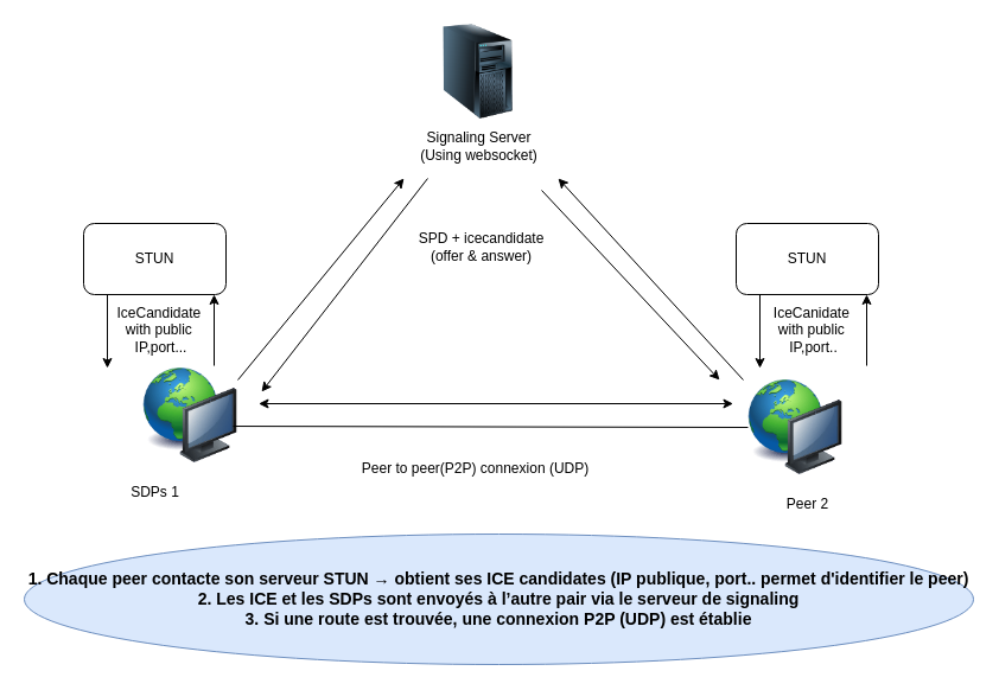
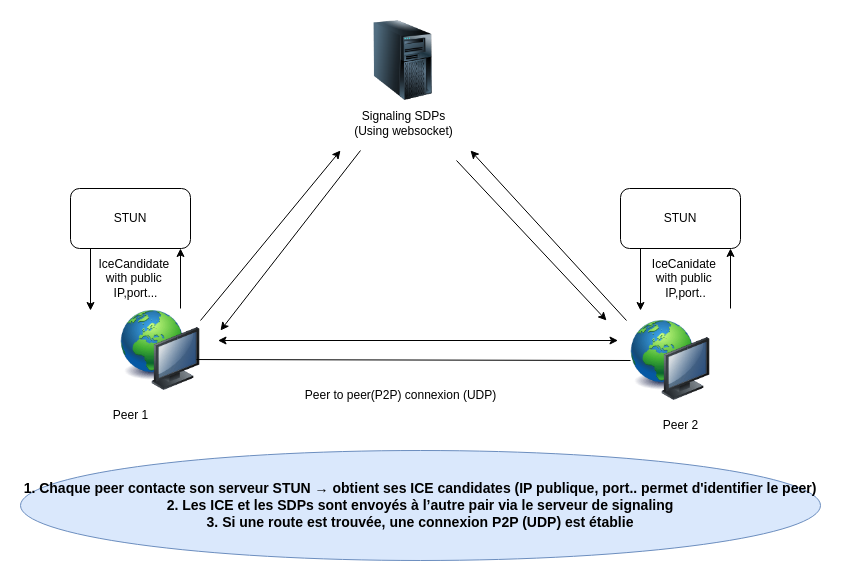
  <mxCell id="0" />
  <mxCell id="1" parent="0" />
  <mxCell id="2" value="" style="image;html=1;image=img/lib/clip_art/computers/Network_128x128.png" parent="1" vertex="1"><mxGeometry x="120" y="310" width="80" height="80" as="geometry" /></mxCell>
  <mxCell id="3" value="" style="image;html=1;image=img/lib/clip_art/computers/Network_128x128.png" parent="1" vertex="1"><mxGeometry x="630" y="320" width="80" height="80" as="geometry" /></mxCell>
  <mxCell id="4" value="" style="endArrow=classic;startArrow=classic;html=1;" parent="1" edge="1"><mxGeometry width="50" height="50" relative="1" as="geometry"><mxPoint x="217.5" y="340" as="sourcePoint" /><mxPoint x="617.5" y="340" as="targetPoint" /></mxGeometry></mxCell>
  <mxCell id="5" value="Peer to peer(P2P) connexion (UDP)" style="text;html=1;align=center;verticalAlign=middle;resizable=0;points=[];autosize=1;strokeColor=none;fillColor=none;" parent="1" vertex="1"><mxGeometry x="295" y="380" width="210" height="30" as="geometry" /></mxCell>
  <mxCell id="6" value="" style="endArrow=none;html=1;exitX=0.95;exitY=0.613;exitDx=0;exitDy=0;exitPerimeter=0;entryX=0;entryY=0.5;entryDx=0;entryDy=0;" parent="1" source="2" target="3" edge="1"><mxGeometry width="50" height="50" relative="1" as="geometry"><mxPoint x="460" y="370" as="sourcePoint" /><mxPoint x="510" y="320" as="targetPoint" /></mxGeometry></mxCell>
  <mxCell id="7" value="" style="group" parent="1" vertex="1" connectable="0"><mxGeometry x="347.5" y="20" width="115" height="123" as="geometry" /></mxCell>
  <mxCell id="8" value="" style="image;html=1;image=img/lib/clip_art/computers/Server_Tower_128x128.png" parent="7" vertex="1"><mxGeometry x="15" width="80" height="80" as="geometry" /></mxCell>
- <mxCell id="9" value="Signaling Server&lt;div&gt;(Using websocket)&lt;/div&gt;" style="text;html=1;align=center;verticalAlign=middle;resizable=0;points=[];autosize=1;strokeColor=none;fillColor=none;" parent="7" vertex="1"><mxGeometry x="-5" y="83" width="120" height="40" as="geometry" /></mxCell>
+ <mxCell id="9" value="Signaling SDPs&lt;div&gt;(Using websocket)&lt;/div&gt;" style="text;html=1;align=center;verticalAlign=middle;resizable=0;points=[];autosize=1;strokeColor=none;fillColor=none;" parent="7" vertex="1"><mxGeometry x="-5" y="83" width="120" height="40" as="geometry" /></mxCell>
  <mxCell id="10" value="STUN" style="rounded=1;whiteSpace=wrap;html=1;" parent="1" vertex="1"><mxGeometry x="70" y="188" width="120" height="60" as="geometry" /></mxCell>
  <mxCell id="11" value="" style="endArrow=classic;html=1;exitX=0.5;exitY=0;exitDx=0;exitDy=0;" parent="1" edge="1"><mxGeometry width="50" height="50" relative="1" as="geometry"><mxPoint x="180" y="308" as="sourcePoint" /><mxPoint x="180" y="248" as="targetPoint" /></mxGeometry></mxCell>
  <mxCell id="12" value="" style="endArrow=classic;html=1;exitX=0.25;exitY=1;exitDx=0;exitDy=0;entryX=0;entryY=0;entryDx=0;entryDy=0;" parent="1" edge="1"><mxGeometry width="50" height="50" relative="1" as="geometry"><mxPoint x="90" y="248" as="sourcePoint" /><mxPoint x="90" y="310" as="targetPoint" /></mxGeometry></mxCell>
  <mxCell id="13" value="IceCandidate&amp;nbsp;&lt;div&gt;with public&amp;nbsp;&lt;/div&gt;&lt;div&gt;IP,port...&lt;/div&gt;" style="text;html=1;align=center;verticalAlign=middle;resizable=0;points=[];autosize=1;strokeColor=none;fillColor=none;" parent="1" vertex="1"><mxGeometry x="85" y="248" width="100" height="60" as="geometry" /></mxCell>
  <mxCell id="14" value="&lt;div style=&quot;text-wrap-mode: nowrap;&quot;&gt;&lt;font style=&quot;font-size: 14px;&quot;&gt;&lt;b&gt;1. Chaque peer contacte son serveur STUN → obtient ses ICE candidates (IP publique, port.. permet d'identifier le peer)&lt;/b&gt;&lt;/font&gt;&lt;/div&gt;&lt;div style=&quot;text-wrap-mode: nowrap;&quot;&gt;&lt;font style=&quot;font-size: 14px;&quot;&gt;&lt;b&gt;2. Les ICE et les SDPs sont envoyés à l’autre pair via le serveur de signaling&lt;/b&gt;&lt;/font&gt;&lt;/div&gt;&lt;div style=&quot;text-wrap-mode: nowrap;&quot;&gt;&lt;font style=&quot;font-size: 14px;&quot;&gt;&lt;b&gt;3. Si une route est trouvée, une connexion P2P (UDP) est établie&lt;/b&gt;&lt;/font&gt;&lt;/div&gt;" style="ellipse;whiteSpace=wrap;html=1;fillColor=#dae8fc;strokeColor=#6c8ebf;" parent="1" vertex="1"><mxGeometry x="20" y="450" width="800" height="110" as="geometry" /></mxCell>
- <mxCell id="15" value="SDPs 1" style="text;html=1;align=center;verticalAlign=middle;resizable=0;points=[];autosize=1;strokeColor=none;fillColor=none;" parent="1" vertex="1"><mxGeometry x="100" y="400" width="60" height="30" as="geometry" /></mxCell>
+ <mxCell id="15" value="Peer 1" style="text;html=1;align=center;verticalAlign=middle;resizable=0;points=[];autosize=1;strokeColor=none;fillColor=none;" parent="1" vertex="1"><mxGeometry x="100" y="400" width="60" height="30" as="geometry" /></mxCell>
  <mxCell id="16" value="Peer 2" style="text;html=1;align=center;verticalAlign=middle;resizable=0;points=[];autosize=1;strokeColor=none;fillColor=none;" parent="1" vertex="1"><mxGeometry x="650" y="410" width="60" height="30" as="geometry" /></mxCell>
  <mxCell id="17" value="STUN" style="rounded=1;whiteSpace=wrap;html=1;" parent="1" vertex="1"><mxGeometry x="620" y="188" width="120" height="60" as="geometry" /></mxCell>
  <mxCell id="18" value="" style="endArrow=classic;html=1;exitX=0.5;exitY=0;exitDx=0;exitDy=0;" parent="1" edge="1"><mxGeometry width="50" height="50" relative="1" as="geometry"><mxPoint x="730" y="308" as="sourcePoint" /><mxPoint x="730" y="248" as="targetPoint" /></mxGeometry></mxCell>
  <mxCell id="19" value="" style="endArrow=classic;html=1;exitX=0.25;exitY=1;exitDx=0;exitDy=0;entryX=0;entryY=0;entryDx=0;entryDy=0;" parent="1" edge="1"><mxGeometry width="50" height="50" relative="1" as="geometry"><mxPoint x="640" y="248" as="sourcePoint" /><mxPoint x="640" y="310" as="targetPoint" /></mxGeometry></mxCell>
  <mxCell id="20" value="IceCanidate&amp;nbsp;&lt;div&gt;with public&amp;nbsp;&lt;/div&gt;&lt;div&gt;IP,port..&lt;/div&gt;" style="text;html=1;align=center;verticalAlign=middle;resizable=0;points=[];autosize=1;strokeColor=none;fillColor=none;" parent="1" vertex="1"><mxGeometry x="640" y="248" width="90" height="60" as="geometry" /></mxCell>
  <mxCell id="21" value="" style="endArrow=classic;html=1;" parent="1" edge="1"><mxGeometry width="50" height="50" relative="1" as="geometry"><mxPoint x="200" y="320" as="sourcePoint" /><mxPoint x="340" y="150" as="targetPoint" /></mxGeometry></mxCell>
  <mxCell id="22" value="" style="endArrow=classic;html=1;" parent="1" edge="1"><mxGeometry width="50" height="50" relative="1" as="geometry"><mxPoint x="626" y="320" as="sourcePoint" /><mxPoint x="470" y="150" as="targetPoint" /></mxGeometry></mxCell>
  <mxCell id="23" value="" style="endArrow=classic;html=1;" parent="1" edge="1"><mxGeometry width="50" height="50" relative="1" as="geometry"><mxPoint x="360" y="150" as="sourcePoint" /><mxPoint x="220" y="330" as="targetPoint" /></mxGeometry></mxCell>
  <mxCell id="24" value="" style="endArrow=classic;html=1;" parent="1" edge="1"><mxGeometry width="50" height="50" relative="1" as="geometry"><mxPoint x="456" y="160" as="sourcePoint" /><mxPoint x="606" y="320" as="targetPoint" /></mxGeometry></mxCell>
- <mxCell id="25" value="SPD + icecandidate&lt;div&gt;(offer &amp;amp; answer)&lt;/div&gt;" style="text;html=1;align=center;verticalAlign=middle;resizable=0;points=[];autosize=1;strokeColor=none;fillColor=none;" parent="1" vertex="1"><mxGeometry x="340" y="188" width="130" height="40" as="geometry" /></mxCell>
